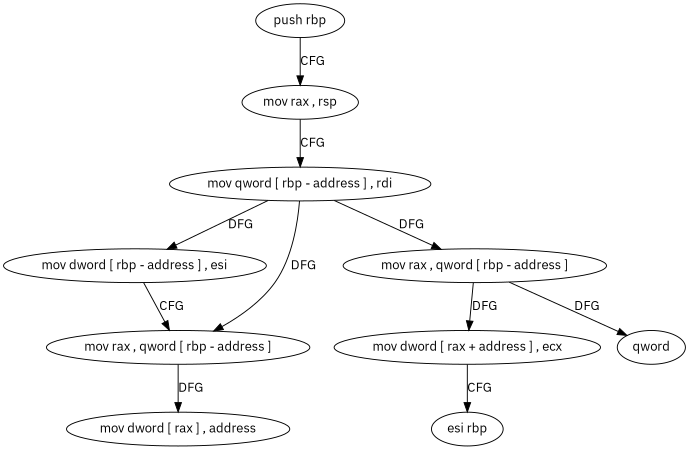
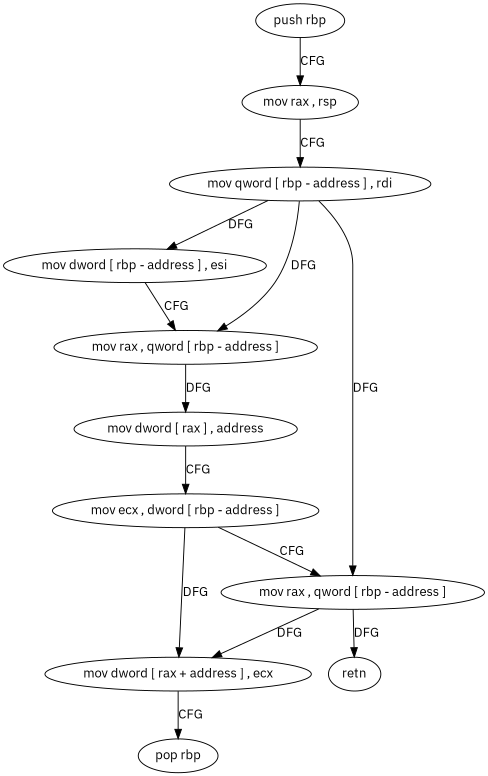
  digraph {
    fontname="IBM Plex Sans"
    node [fontname="IBM Plex Sans"]
    edge [fontname="IBM Plex Sans"]
    n1 [label="push rbp"]
    n2 [label="mov rax , rsp"]
    n3 [label="mov qword [ rbp - address ] , rdi"]
    n4 [label="mov dword [ rbp - address ] , esi"]
    n5 [label="mov rax , qword [ rbp - address ]"]
    n6 [label="mov rax , qword [ rbp - address ]"]
    n7 [label="mov dword [ rax ] , address"]
    n8 [label="mov dword [ rax + address ] , ecx"]
-   n9 [label=qword]
-   n11 [label="esi rbp"]
+   n9 [label=retn]
+   n10 [label="mov ecx , dword [ rbp - address ]"]
+   n11 [label="pop rbp"]
    n1 -> n2 [label=CFG]
    n2 -> n3 [label=CFG]
    n3 -> n4 [label=DFG]
    n3 -> n5 [label=DFG]
    n3 -> n6 [label=DFG]
    n4 -> n5 [label=CFG]
    n5 -> n7 [label=DFG]
    n6 -> n8 [label=DFG]
    n6 -> n9 [label=DFG]
+   n7 -> n10 [label=CFG]
    n8 -> n11 [label=CFG]
+   n10 -> n6 [label=CFG]
+   n10 -> n8 [label=DFG]
  }
